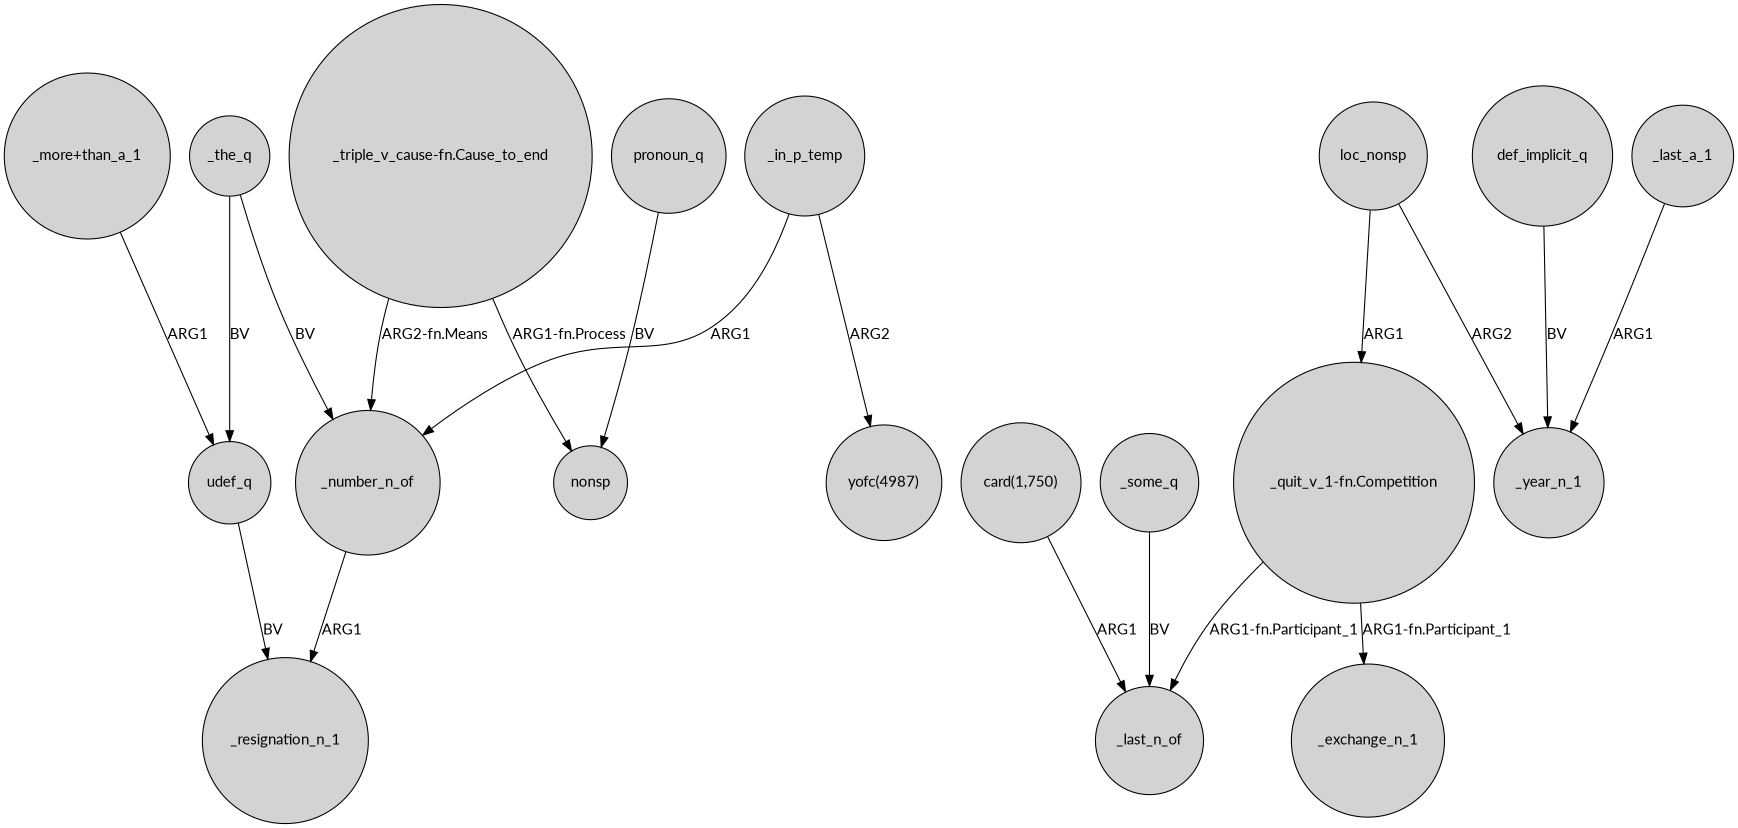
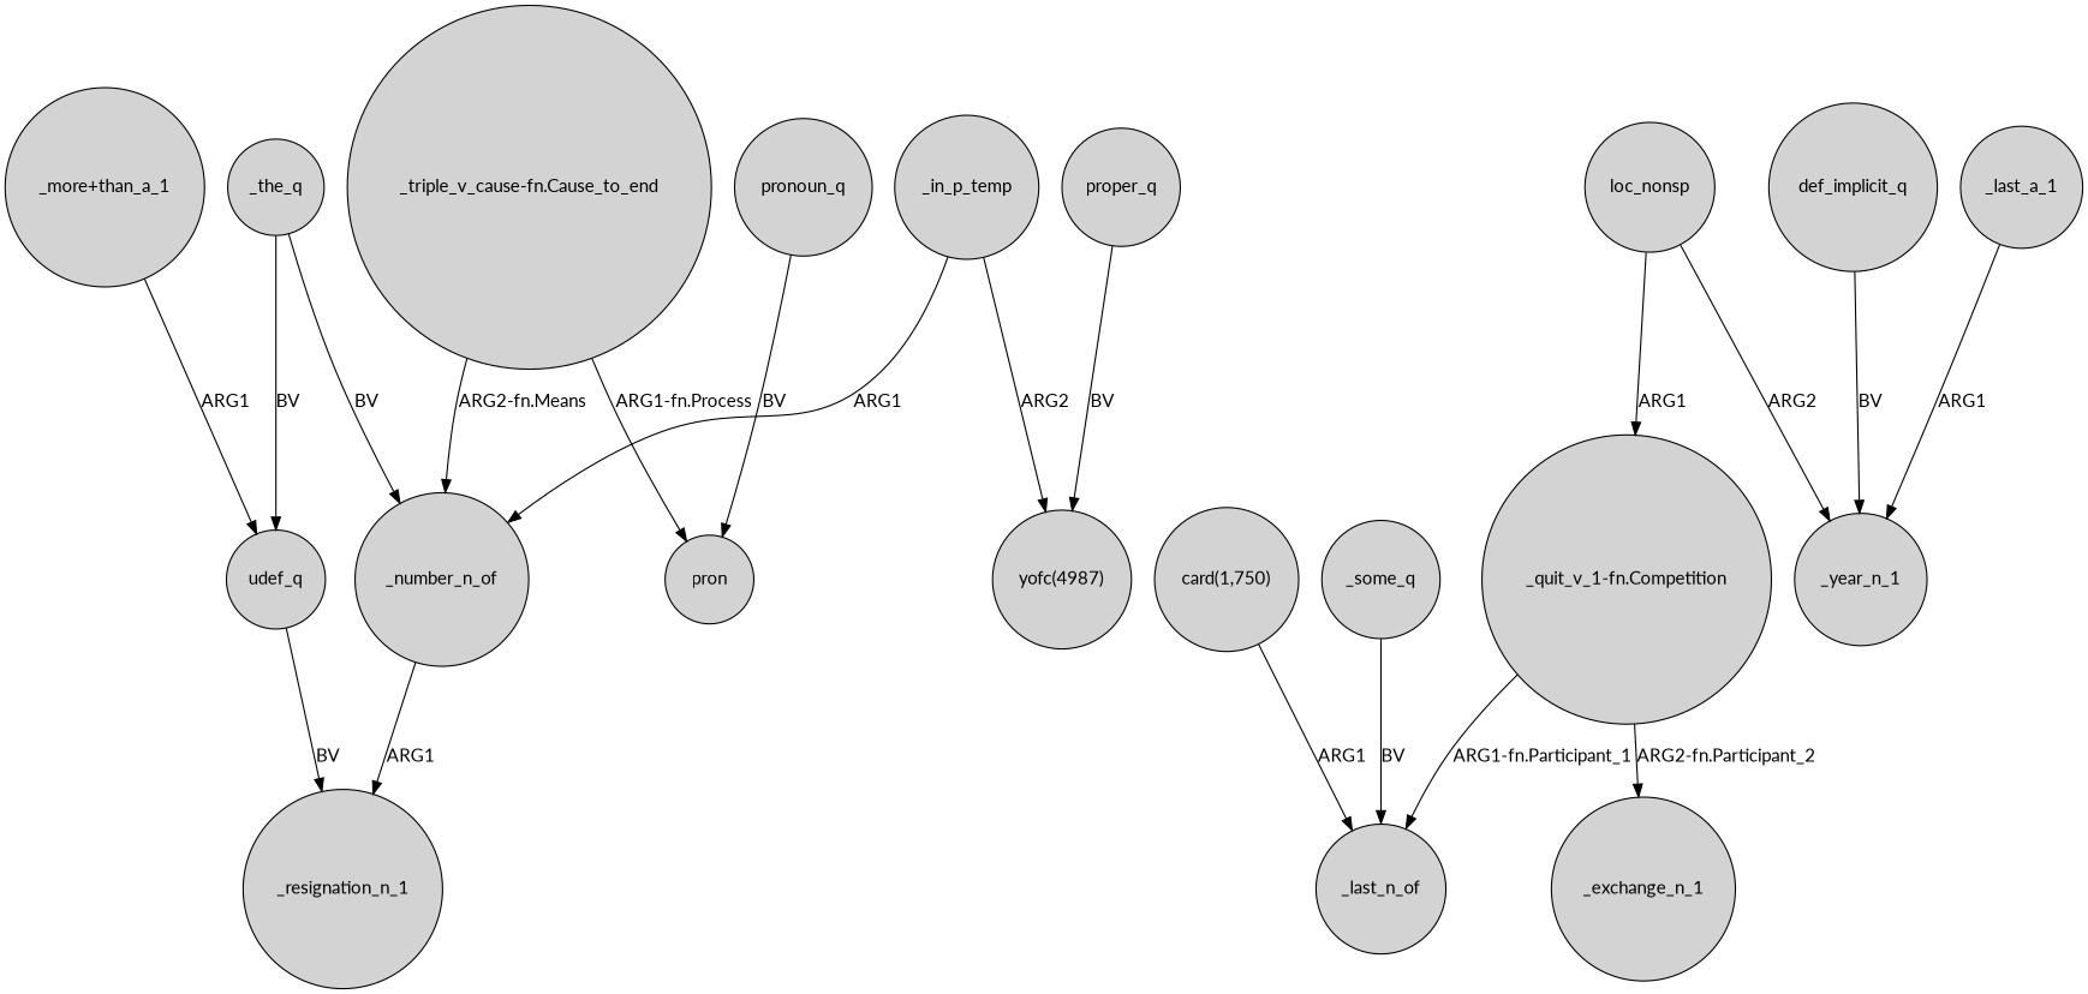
  digraph {
    fontname=Lato
    node [fontname=Lato shape=circle style=filled]
    edge [fontname=Lato]
    "_more+than_a_1"
    udef_q
    "_triple_v_cause-fn.Cause_to_end"
    _number_n_of
-   pron [label=nonsp]
+   pron
    _resignation_n_1
    _the_q
    _in_p_temp
    n9 [label="yofc(4987)"]
    "_quit_v_1-fn.Competition"
    _exchange_n_1
    n12 [label=_last_n_of]
    def_implicit_q
    _year_n_1
    loc_nonsp
    pronoun_q
+   proper_q
    _last_a_1
    "card(1,750)"
    _some_q
    "_more+than_a_1" -> udef_q [label=ARG1]
    udef_q -> _resignation_n_1 [label=BV]
    "_triple_v_cause-fn.Cause_to_end" -> _number_n_of [label="ARG2-fn.Means"]
    "_triple_v_cause-fn.Cause_to_end" -> pron [label="ARG1-fn.Process"]
    _number_n_of -> _resignation_n_1 [label=ARG1]
    _the_q -> udef_q [label=BV]
    _the_q -> _number_n_of [label=BV]
    _in_p_temp -> _number_n_of [label=ARG1]
    _in_p_temp -> n9 [label=ARG2]
-   "_quit_v_1-fn.Competition" -> _exchange_n_1 [label="ARG1-fn.Participant_1"]
+   "_quit_v_1-fn.Competition" -> _exchange_n_1 [label="ARG2-fn.Participant_2"]
    "_quit_v_1-fn.Competition" -> n12 [label="ARG1-fn.Participant_1"]
    def_implicit_q -> _year_n_1 [label=BV]
    loc_nonsp -> "_quit_v_1-fn.Competition" [label=ARG1]
    loc_nonsp -> _year_n_1 [label=ARG2]
    pronoun_q -> pron [label=BV]
+   proper_q -> n9 [label=BV]
    _last_a_1 -> _year_n_1 [label=ARG1]
    "card(1,750)" -> n12 [label=ARG1]
    _some_q -> n12 [label=BV]
  }
